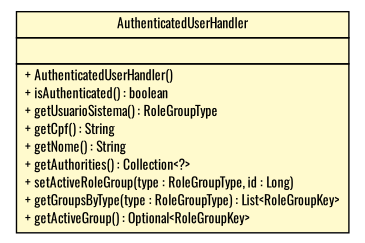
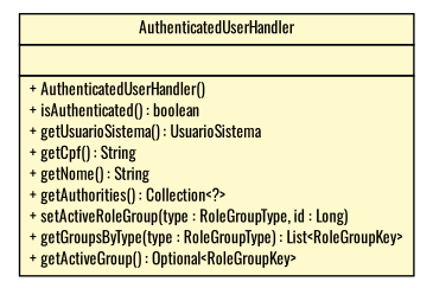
  digraph {
    nodesep=0.25
    ranksep=0.5
    fontname=Oswald
-   n1 [fontcolor=black fontname=Oswald fontsize=10.0 label=<<table title="br.gov.to.sefaz.seg.business.authentication.handler.AuthenticatedUserHandler" border="0" cellborder="1" cellspacing="0" cellpadding="2" port="p" bgcolor="lemonChiffon" href="./AuthenticatedUserHandler.html"> 		<tr><td><table border="0" cellspacing="0" cellpadding="1"> <tr><td align="center" balign="center"> AuthenticatedUserHandler </td></tr> 		</table></td></tr> 		<tr><td><table border="0" cellspacing="0" cellpadding="1"> <tr><td align="left" balign="left">  </td></tr> 		</table></td></tr> 		<tr><td><table border="0" cellspacing="0" cellpadding="1"> <tr><td align="left" balign="left"> + AuthenticatedUserHandler() </td></tr> <tr><td align="left" balign="left"> + isAuthenticated() : boolean </td></tr> <tr><td align="left" balign="left"> + getUsuarioSistema() : RoleGroupType </td></tr> <tr><td align="left" balign="left"> + getCpf() : String </td></tr> <tr><td align="left" balign="left"> + getNome() : String </td></tr> <tr><td align="left" balign="left"> + getAuthorities() : Collection&lt;?&gt; </td></tr> <tr><td align="left" balign="left"> + setActiveRoleGroup(type : RoleGroupType, id : Long) </td></tr> <tr><td align="left" balign="left"> + getGroupsByType(type : RoleGroupType) : List&lt;RoleGroupKey&gt; </td></tr> <tr><td align="left" balign="left"> + getActiveGroup() : Optional&lt;RoleGroupKey&gt; </td></tr> 		</table></td></tr> 		</table>> shape=plaintext]
+   n1 [fontcolor=black fontname=Oswald fontsize=10.0 label=<<table title="br.gov.to.sefaz.seg.business.authentication.handler.AuthenticatedUserHandler" border="0" cellborder="1" cellspacing="0" cellpadding="2" port="p" bgcolor="lemonChiffon" href="./AuthenticatedUserHandler.html"> 		<tr><td><table border="0" cellspacing="0" cellpadding="1"> <tr><td align="center" balign="center"> AuthenticatedUserHandler </td></tr> 		</table></td></tr> 		<tr><td><table border="0" cellspacing="0" cellpadding="1"> <tr><td align="left" balign="left">  </td></tr> 		</table></td></tr> 		<tr><td><table border="0" cellspacing="0" cellpadding="1"> <tr><td align="left" balign="left"> + AuthenticatedUserHandler() </td></tr> <tr><td align="left" balign="left"> + isAuthenticated() : boolean </td></tr> <tr><td align="left" balign="left"> + getUsuarioSistema() : UsuarioSistema </td></tr> <tr><td align="left" balign="left"> + getCpf() : String </td></tr> <tr><td align="left" balign="left"> + getNome() : String </td></tr> <tr><td align="left" balign="left"> + getAuthorities() : Collection&lt;?&gt; </td></tr> <tr><td align="left" balign="left"> + setActiveRoleGroup(type : RoleGroupType, id : Long) </td></tr> <tr><td align="left" balign="left"> + getGroupsByType(type : RoleGroupType) : List&lt;RoleGroupKey&gt; </td></tr> <tr><td align="left" balign="left"> + getActiveGroup() : Optional&lt;RoleGroupKey&gt; </td></tr> 		</table></td></tr> 		</table>> shape=plaintext]
  }
